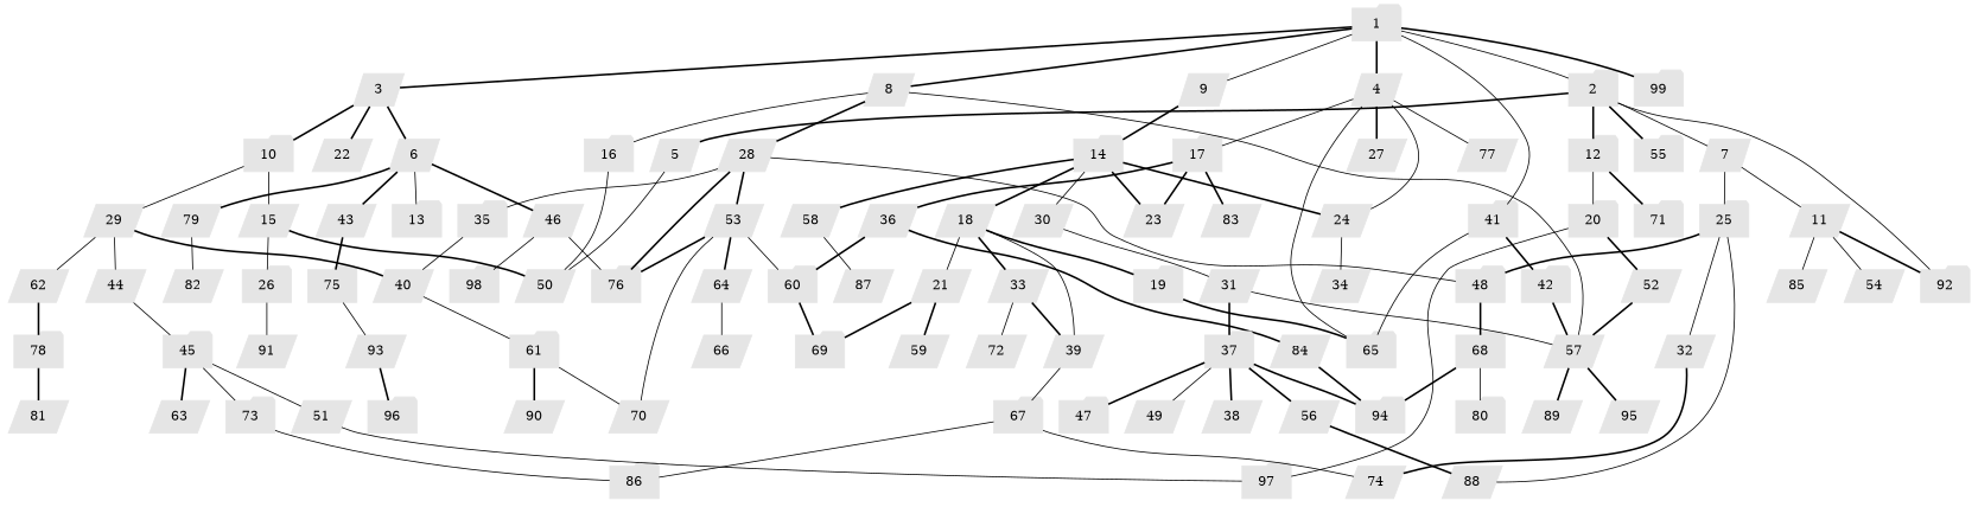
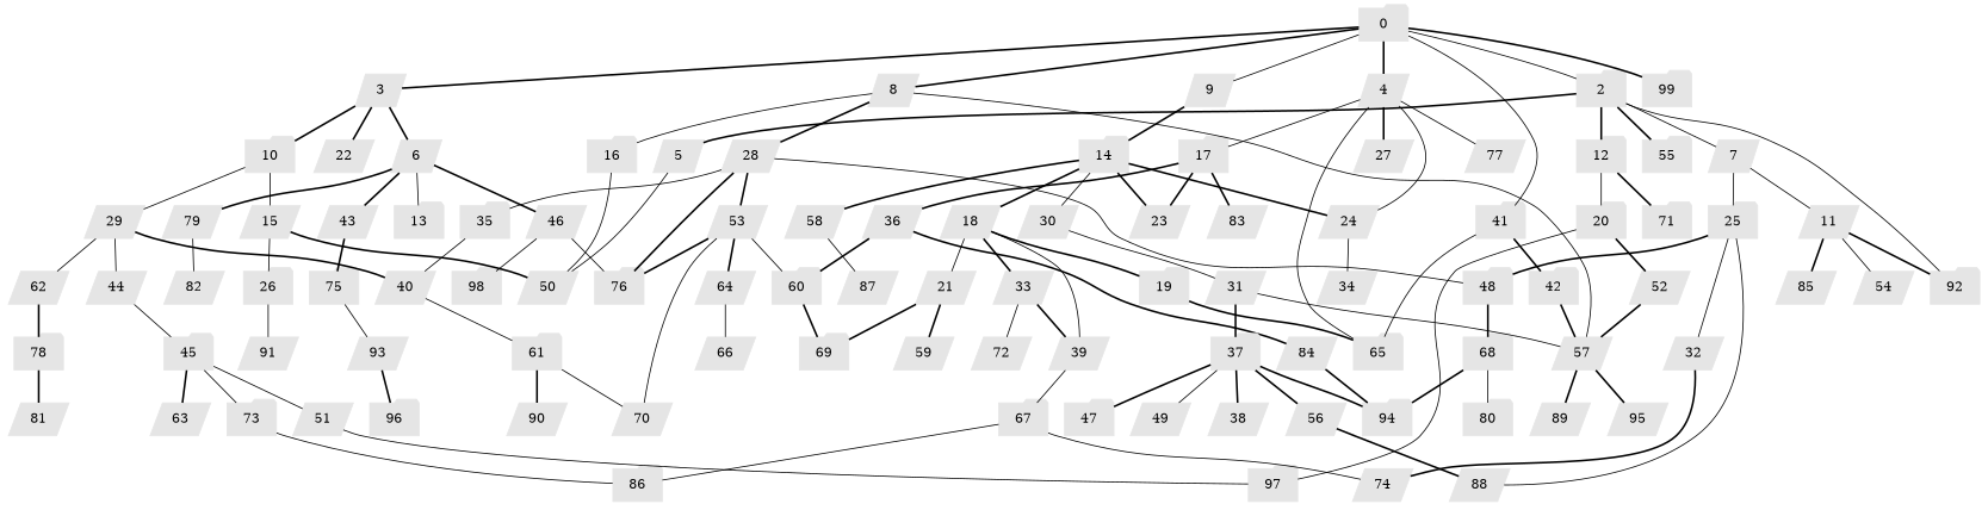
  graph {
    node [color=gray90 shape=parallelogram style=filled]
    edge [style=bold]
-   1 [shape=folder]
+   1 [shape=folder label=0]
    2 [shape=folder]
    3
    4
    8
    9
    41 [shape=folder]
    99 [shape=folder]
    5
    7
    12 [shape=folder]
    55 [shape=folder]
    92 [shape=folder]
    6
    10 [shape=folder]
    22
    17 [shape=folder]
    24
    27
    65 [shape=folder]
    77
    16 [shape=folder]
    28
    57
    14 [shape=folder]
    42 [shape=folder]
    50
    11
    25 [shape=folder]
    20 [shape=folder]
    71 [shape=folder]
    13 [shape=folder]
    43
    46
    79
    15
    29
    23
    36
    83
    34
    75 [shape=folder]
    76 [shape=folder]
    98 [shape=folder]
    82
    54
    85
    32
    48 [shape=folder]
    88
    35 [shape=folder]
    53
    89
    95
    18
    30
    58
    26 [shape=folder]
    62
    40
    44
    78 [shape=folder]
    52
    97 [shape=folder]
    19 [shape=folder]
    21
    33
    39
    31
    87
    91
    60 [shape=folder]
    84
    59
    69 [shape=folder]
    72
    67 [shape=folder]
    74
    68 [shape=folder]
    64
    70
    61 [shape=folder]
    45 [shape=folder]
    37 [shape=folder]
    38
    47 [shape=folder]
    49
    56
    94 [shape=folder]
    86 [shape=folder]
    90
    93
    51
    63
    73 [shape=folder]
    80 [shape=folder]
    66
    81
    96 [shape=folder]
    1 -- 2 [style=solid]
    1 -- 3
    1 -- 4
    1 -- 8
    1 -- 9 [style=solid]
    1 -- 41 [style=solid]
    1 -- 99
    2 -- 5
    2 -- 7 [style=solid]
    2 -- 12
    2 -- 55
    2 -- 92 [style=solid]
    3 -- 6
    3 -- 10
    3 -- 22
    4 -- 17 [style=solid]
    4 -- 24 [style=solid]
    4 -- 27
    4 -- 65 [style=solid]
    4 -- 77 [style=solid]
    8 -- 16 [style=solid]
    8 -- 28
    8 -- 57 [style=solid]
    9 -- 14
    41 -- 65 [style=solid]
    41 -- 42
    5 -- 50 [style=solid]
    7 -- 11 [style=solid]
    7 -- 25 [style=solid]
    12 -- 20 [style=solid]
    12 -- 71
    6 -- 13 [style=solid]
    6 -- 43
    6 -- 46
    6 -- 79
    10 -- 15 [style=solid]
    10 -- 29 [style=solid]
    17 -- 23
    17 -- 36
    17 -- 83
    24 -- 34 [style=solid]
    16 -- 50 [style=solid]
    28 -- 76
    28 -- 48 [style=solid]
    28 -- 35 [style=solid]
    28 -- 53
    57 -- 89
    57 -- 95
    14 -- 24
    14 -- 23
    14 -- 18
    14 -- 30 [style=solid]
    14 -- 58
    42 -- 57
    11 -- 92
    11 -- 54 [style=solid]
-   11 -- 85 [style=solid]
+   11 -- 85
    25 -- 32 [style=solid]
    25 -- 48
    25 -- 88 [style=solid]
    20 -- 52
    20 -- 97 [style=solid]
    43 -- 75
    46 -- 76 [style=solid]
    46 -- 98 [style=solid]
    79 -- 82 [style=solid]
    15 -- 50
    15 -- 26 [style=solid]
    29 -- 62 [style=solid]
    29 -- 40
    29 -- 44 [style=solid]
    36 -- 60
    36 -- 84
    75 -- 93 [style=solid]
    32 -- 74
    48 -- 68
    35 -- 40 [style=solid]
    53 -- 76
    53 -- 60 [style=solid]
    53 -- 64
    53 -- 70 [style=solid]
    18 -- 19
    18 -- 21 [style=solid]
    18 -- 33
    18 -- 39 [style=solid]
    30 -- 31 [style=solid]
    58 -- 87 [style=solid]
    26 -- 91 [style=solid]
    62 -- 78
    40 -- 61 [style=solid]
    44 -- 45 [style=solid]
    78 -- 81
    52 -- 57
    19 -- 65
    21 -- 59
    21 -- 69
    33 -- 39
    33 -- 72 [style=solid]
    39 -- 67 [style=solid]
    31 -- 57 [style=solid]
    31 -- 37
    60 -- 69
    84 -- 94
    67 -- 74 [style=solid]
    67 -- 86 [style=solid]
    68 -- 94
    68 -- 80 [style=solid]
    64 -- 66 [style=solid]
    61 -- 70 [style=solid]
    61 -- 90
    45 -- 51 [style=solid]
    45 -- 63
    45 -- 73 [style=solid]
    37 -- 38
    37 -- 47
    37 -- 49 [style=solid]
    37 -- 56
    37 -- 94
    56 -- 88
    93 -- 96
    51 -- 97 [style=solid]
    73 -- 86 [style=solid]
  }
